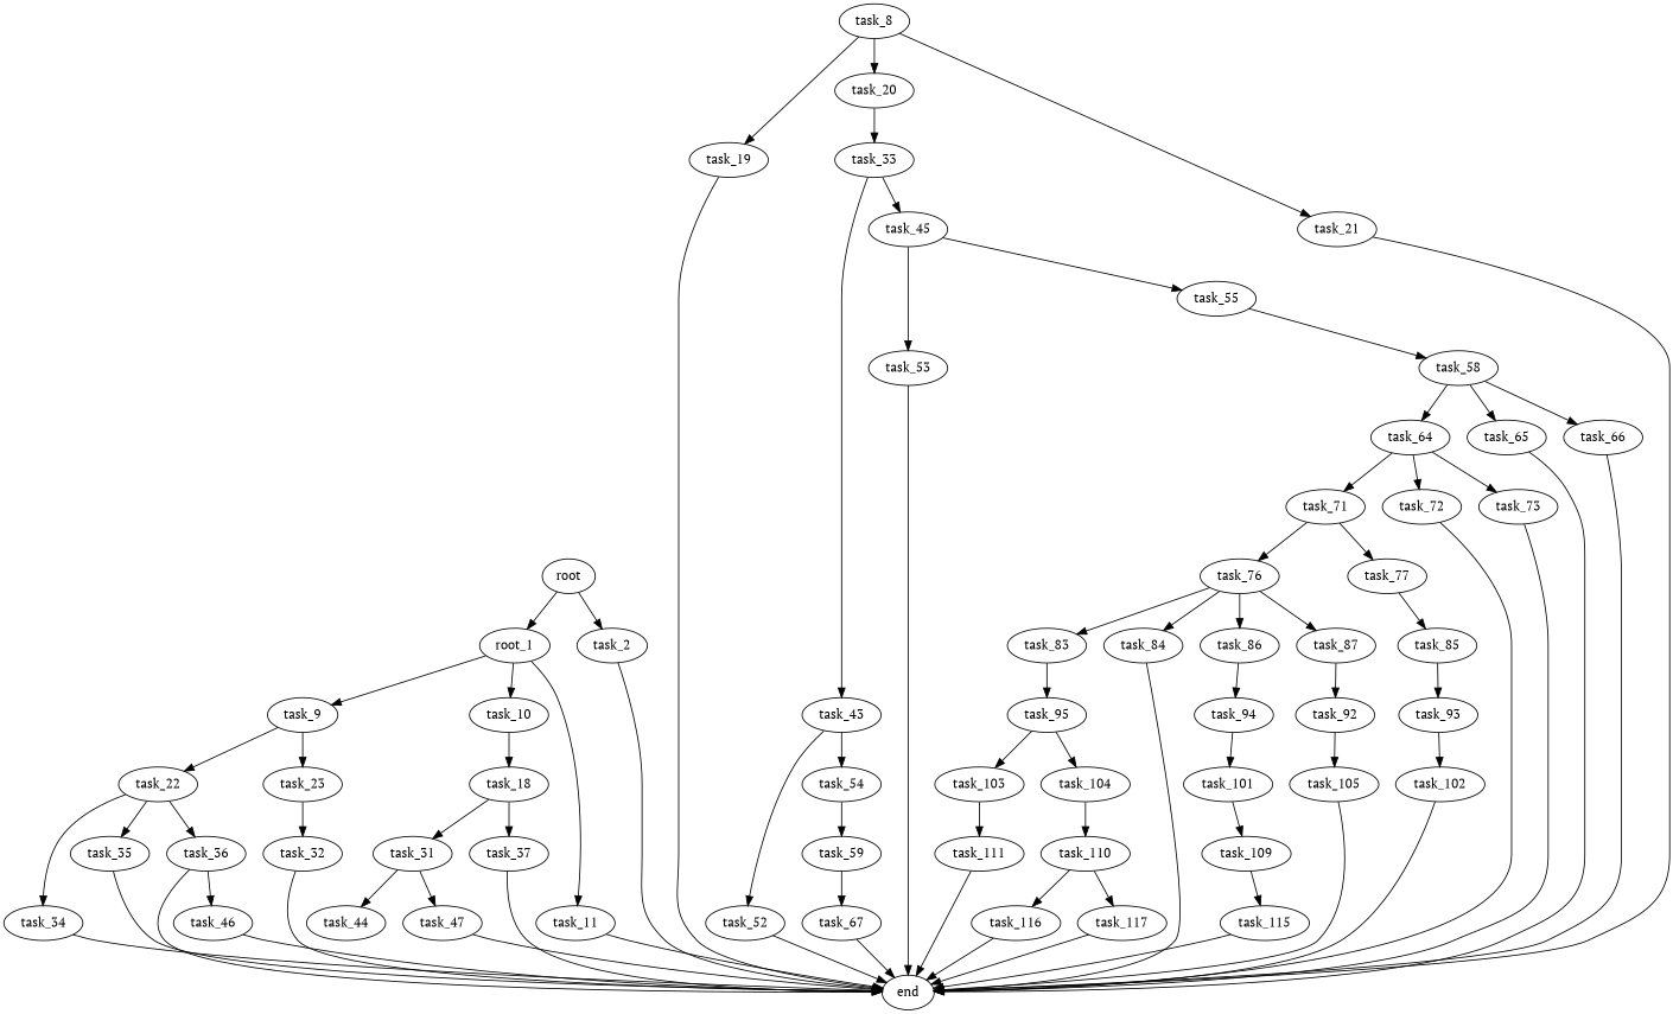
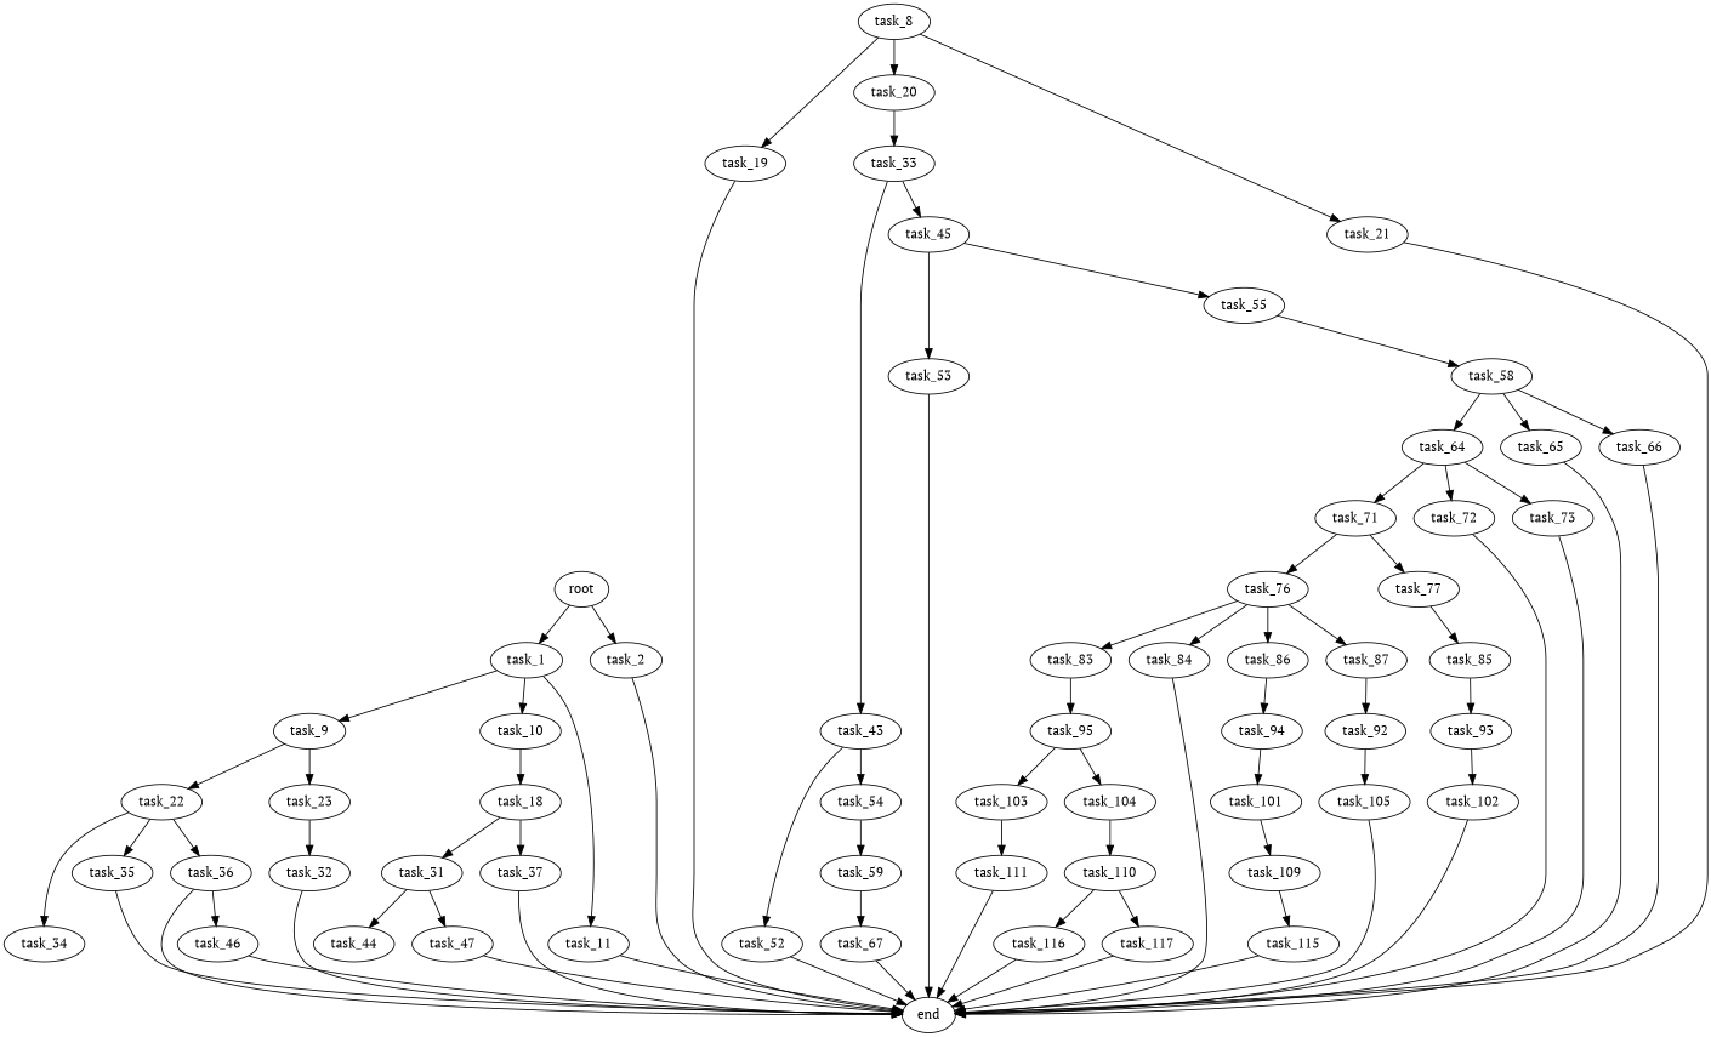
  digraph {
    fontname="PT Serif"
    node [fontname="PT Serif"]
    edge [fontname="PT Serif"]
    root
-   task_1 [label=root_1]
+   task_1
    task_2
    task_9
    task_10
    task_11
    end
    task_22
    task_23
    task_18
    task_8
    task_19
    task_20
    task_21
    task_34
    task_35
    task_36
    task_32
    task_31
    task_37
    task_33
    task_43
    task_45
    task_46
    task_44
    task_47
    task_52
    task_54
    task_53
    task_55
    task_59
    task_58
    task_67
    task_64
    task_65
    task_66
    task_71
    task_72
    task_73
    task_76
    task_77
    task_83
    task_84
    task_86
    task_87
    task_85
    task_95
    task_94
    task_92
    task_93
    task_103
    task_104
    task_101
    task_105
    task_102
    task_111
    task_110
    task_109
    task_115
    task_116
    task_117
    root -> task_1
    root -> task_2
    task_1 -> task_9
    task_1 -> task_10
    task_1 -> task_11
    task_2 -> end
    task_9 -> task_22
    task_9 -> task_23
    task_10 -> task_18
    task_11 -> end
    task_22 -> task_34
    task_22 -> task_35
    task_22 -> task_36
    task_23 -> task_32
    task_18 -> task_31
    task_18 -> task_37
    task_8 -> task_19
    task_8 -> task_20
    task_8 -> task_21
    task_19 -> end
    task_20 -> task_33
    task_21 -> end
-   task_34 -> end
    task_35 -> end
    task_36 -> end
    task_36 -> task_46
    task_32 -> end
    task_31 -> task_44
    task_31 -> task_47
    task_37 -> end
    task_33 -> task_43
    task_33 -> task_45
    task_43 -> task_52
    task_43 -> task_54
    task_45 -> task_53
    task_45 -> task_55
    task_46 -> end
    task_47 -> end
    task_52 -> end
    task_54 -> task_59
    task_53 -> end
    task_55 -> task_58
    task_59 -> task_67
    task_58 -> task_64
    task_58 -> task_65
    task_58 -> task_66
    task_67 -> end
    task_64 -> task_71
    task_64 -> task_72
    task_64 -> task_73
    task_65 -> end
    task_66 -> end
    task_71 -> task_76
    task_71 -> task_77
    task_72 -> end
    task_73 -> end
    task_76 -> task_83
    task_76 -> task_84
    task_76 -> task_86
    task_76 -> task_87
    task_77 -> task_85
    task_83 -> task_95
    task_84 -> end
    task_86 -> task_94
    task_87 -> task_92
    task_85 -> task_93
    task_95 -> task_103
    task_95 -> task_104
    task_94 -> task_101
    task_92 -> task_105
    task_93 -> task_102
    task_103 -> task_111
    task_104 -> task_110
    task_101 -> task_109
    task_105 -> end
    task_102 -> end
    task_111 -> end
    task_110 -> task_116
    task_110 -> task_117
    task_109 -> task_115
    task_115 -> end
    task_116 -> end
    task_117 -> end
  }
